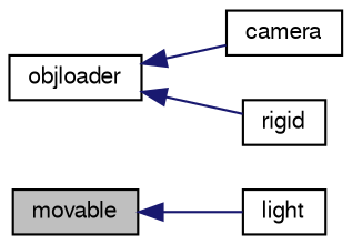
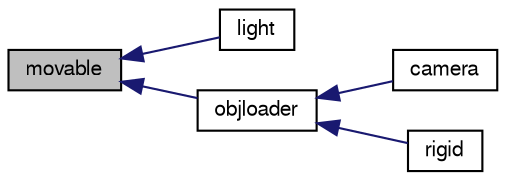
  digraph {
    rankdir=LR
    node [color=black fontname=FreeSans fontsize=10 shape=record]
    edge [color=midnightblue dir=back fontname=FreeSans fontsize=10 labelfontname=FreeSans labelfontsize=10 style=solid]
    n1 [fillcolor=grey75 fontcolor=black height=0.2 label=movable style=filled width=0.4]
    n2 [height=0.2 label=light width=0.4]
    n3 [height=0.2 label=objloader width=0.4]
    n4 [height=0.2 label=camera width=0.4]
    n5 [height=0.2 label=rigid width=0.4]
    n1 -> n2
+   n1 -> n3
    n3 -> n4
    n3 -> n5
  }
